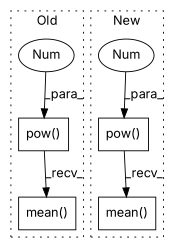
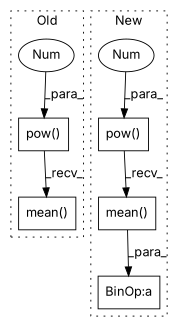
  digraph {
    fontname=Inter
    node [a=75 l=1 shape=box fontname=Inter]
    edge [fontname=Inter]
    n1 [l=24 label="mean()" s=1669]
    n2 [l="15,1" label="pow()" s="1669,1685"]
    n3 [a=76 label=Num s=1684 shape=ellipse]
    n4 [l="64,1" label="pow()" s="1532,1597"]
    n5 [a=76 label=Num s=1596 shape=ellipse]
    n6 [l=73 label="mean()" s=1532]
+   n7 [a=82 l=15 label="BinOp:a" s=1517]
    subgraph cluster_1 {
      label=Old
      style=dotted
      n1
      n2
      n3
    }
    subgraph cluster_2 {
      label=New
      style=dotted
      n4
      n5
      n6
+     n7
    }
    n2 -> n1 [label=_recv_]
    n3 -> n2 [label=_para_]
    n4 -> n6 [label=_recv_]
    n5 -> n4 [label=_para_]
+   n6 -> n7 [label=_para_]
  }
